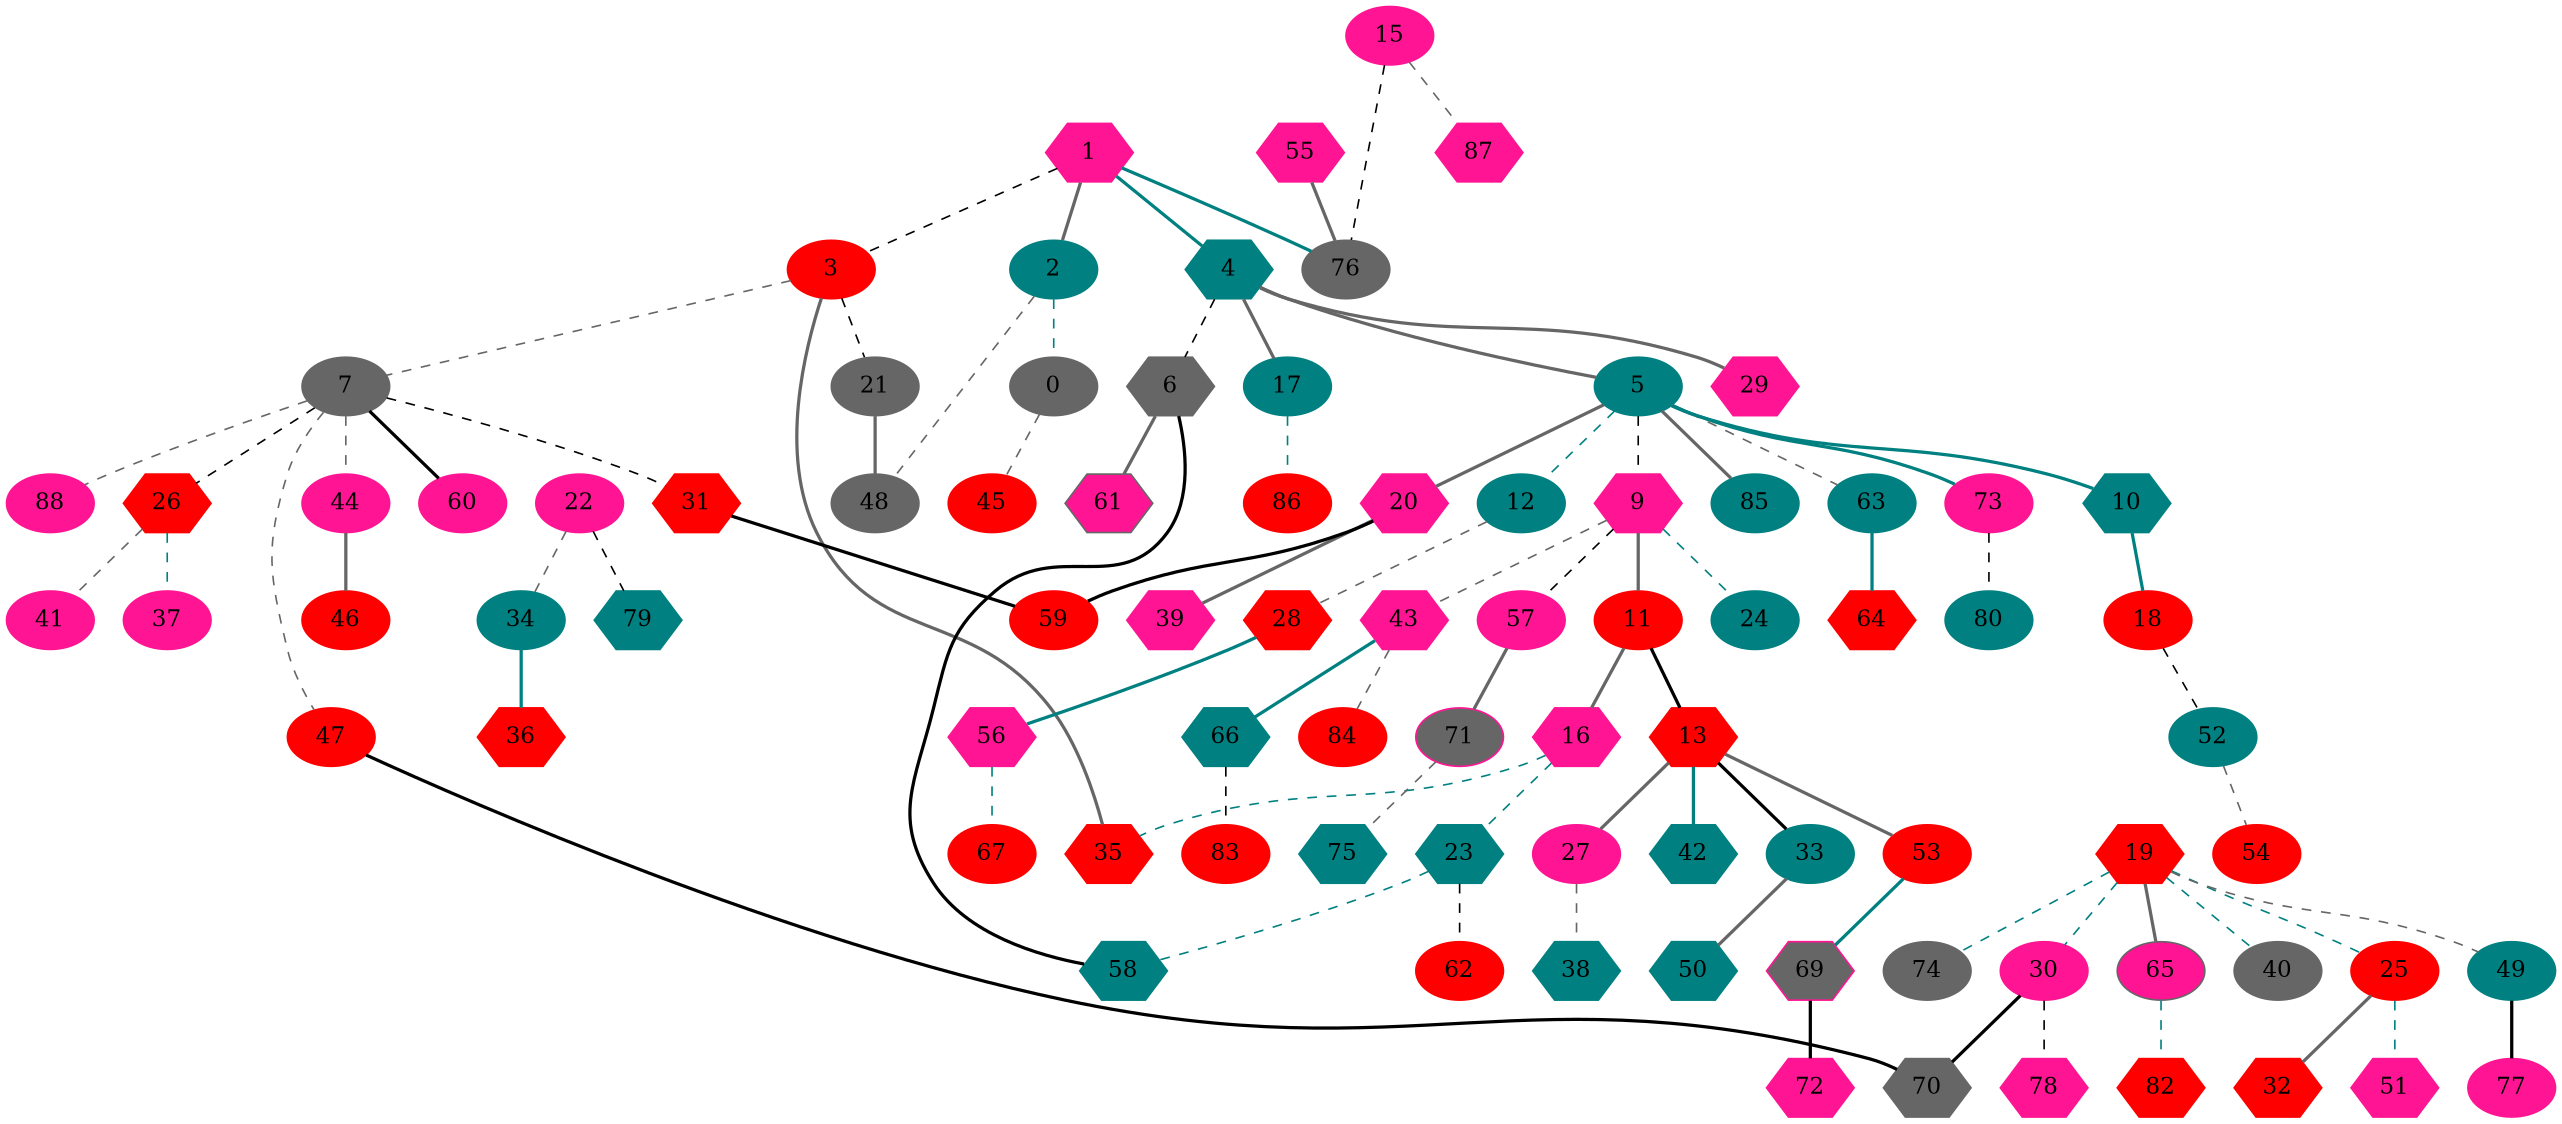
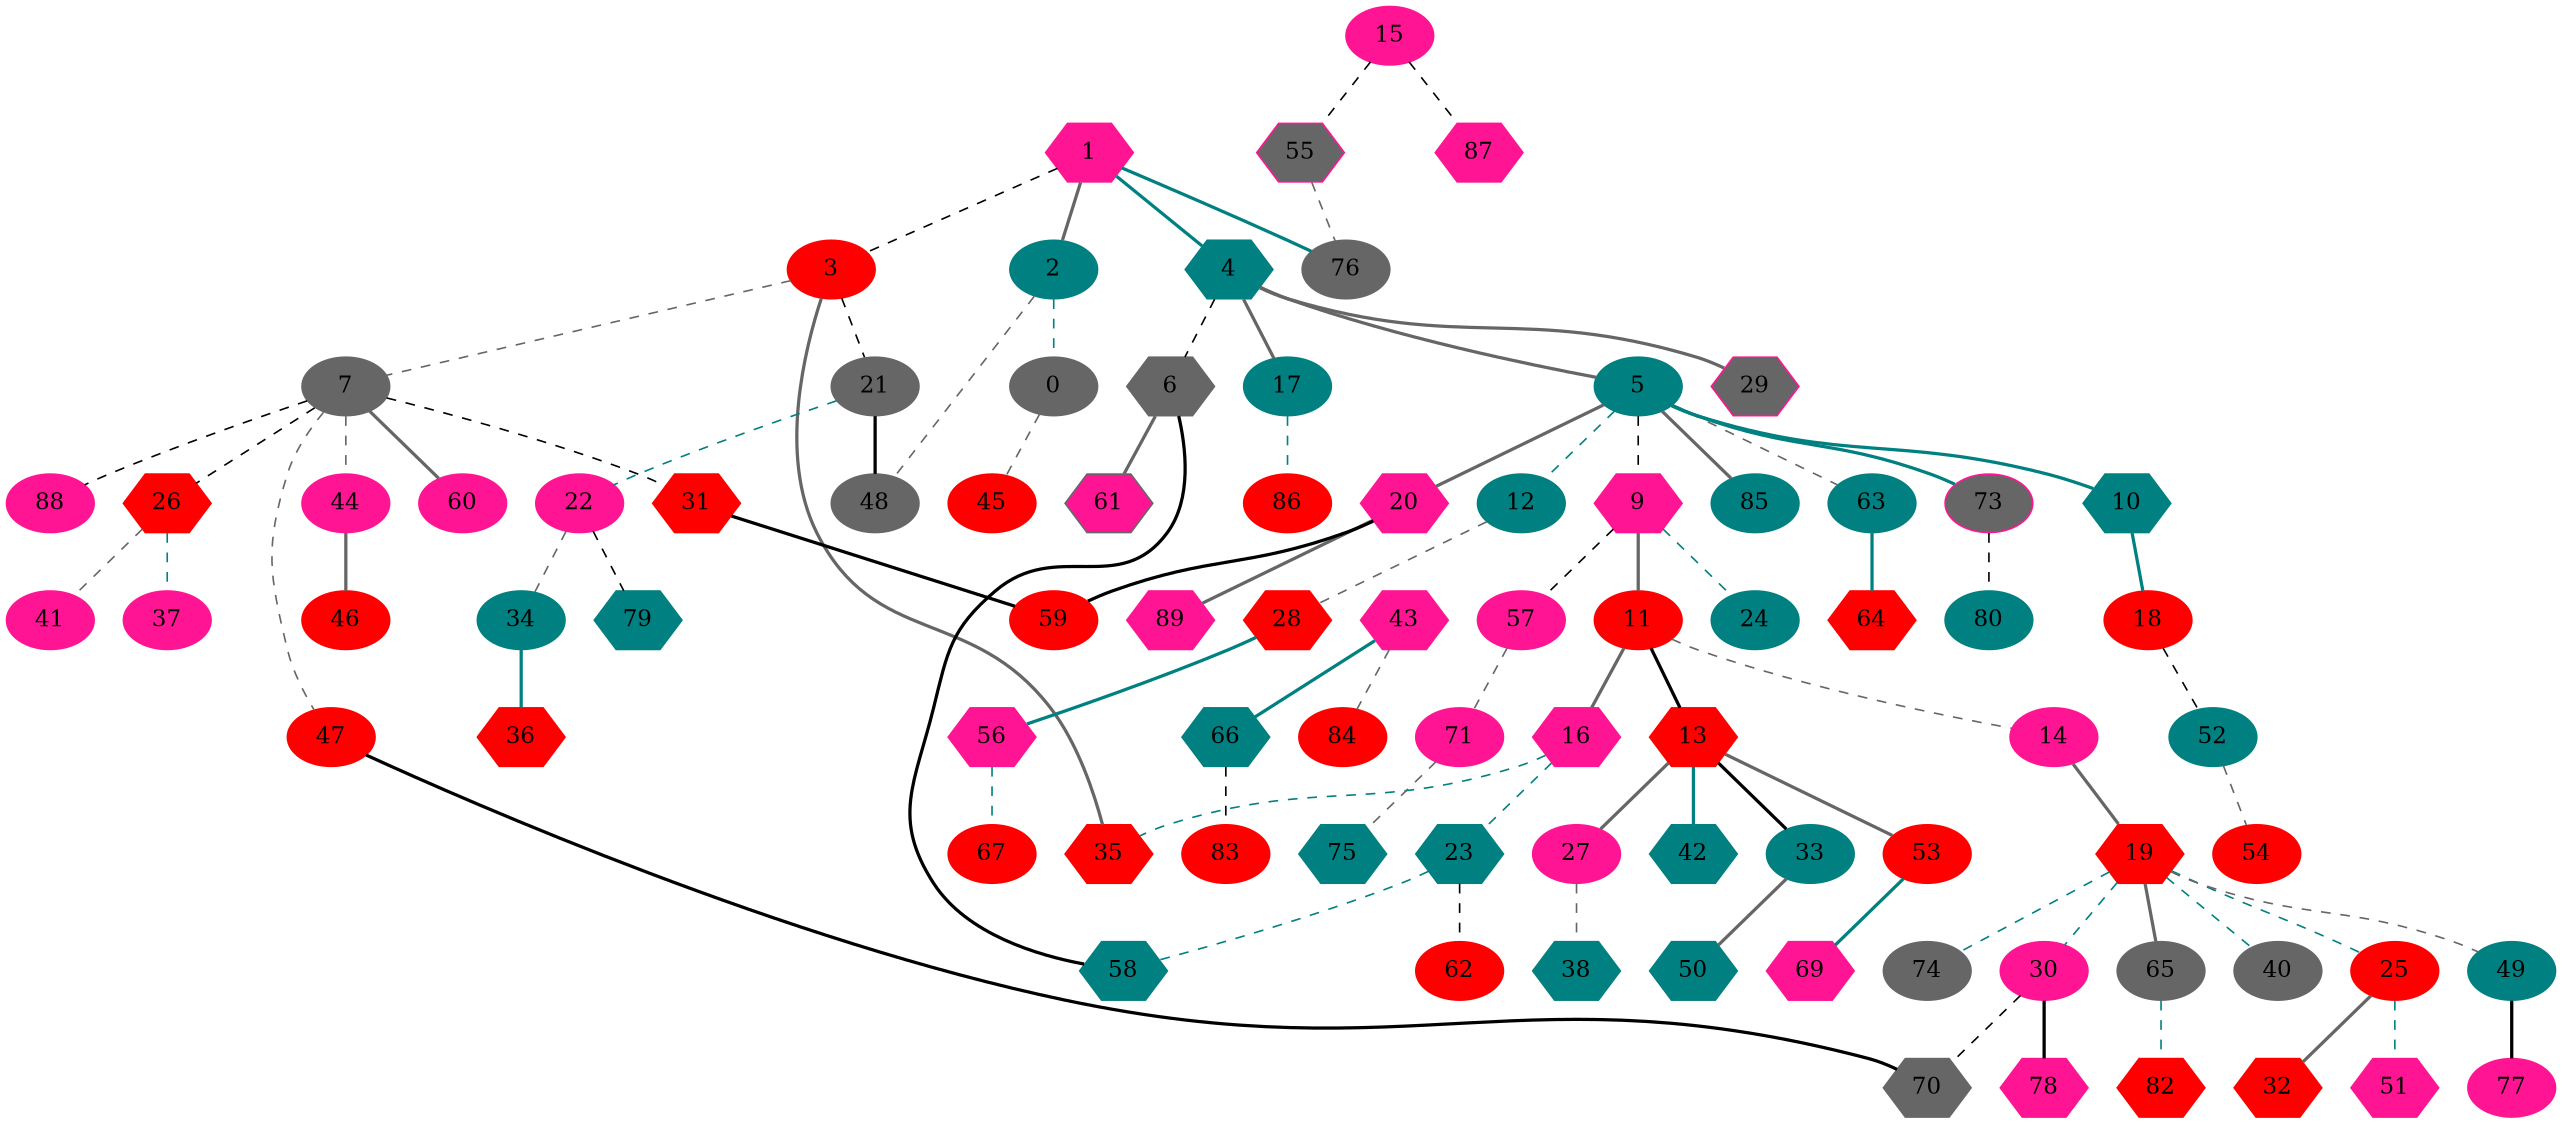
  graph {
    node [color=deeppink shape=ellipse style=filled]
    edge [color=gray40 style=dashed]
    1 [shape=hexagon]
    2 [color=teal]
    3 [color=red]
    4 [color=teal shape=hexagon]
    76 [color=gray40]
    n6 [color=gray40 label=0]
    48 [color=gray40]
    7 [color=gray40]
    21 [color=gray40]
    35 [color=red shape=hexagon]
    5 [color=teal]
    6 [color=gray40 shape=hexagon]
    17 [color=teal]
-   29 [shape=hexagon]
-   55 [shape=hexagon]
+   29 [shape=hexagon fillcolor=gray40]
+   55 [shape=hexagon fillcolor=gray40]
    15
    n17 [label=87 shape=hexagon]
    45 [color=red]
    26 [color=red shape=hexagon]
    31 [color=red shape=hexagon]
    44
    47 [color=red]
    60
    n24 [label=88]
    22
    9 [shape=hexagon]
    10 [color=teal shape=hexagon]
    12 [color=teal]
    20 [shape=hexagon]
    63 [color=teal]
-   73
+   73 [fillcolor=gray40]
    85 [color=teal]
    58 [color=teal shape=hexagon]
    61 [color=gray40 fillcolor=deeppink shape=hexagon]
    86 [color=red]
    11 [color=red]
    24 [color=teal]
    43 [shape=hexagon]
    57
    18 [color=red]
    28 [color=red shape=hexagon]
-   39 [shape=hexagon]
+   39 [shape=hexagon label=89]
    59 [color=red]
    64 [color=red shape=hexagon]
    80 [color=teal]
    37
    41
    46 [color=red]
    70 [color=gray40 shape=hexagon]
    13 [color=red shape=hexagon]
+   14
    16 [shape=hexagon]
    66 [color=teal shape=hexagon]
    84 [color=red]
-   71 [fillcolor=gray40]
+   71
    52 [color=teal]
    27
    33 [color=teal]
    42 [color=teal shape=hexagon]
    53 [color=red]
    19 [color=red shape=hexagon]
    23 [color=teal shape=hexagon]
    56 [shape=hexagon]
    38 [color=teal shape=hexagon]
    50 [color=teal shape=hexagon]
-   69 [shape=hexagon fillcolor=gray40]
-   65 [color=gray40 fillcolor=deeppink]
+   69 [shape=hexagon]
+   65 [color=gray40]
    25 [color=red]
    30
    40 [color=gray40]
    49 [color=teal]
    74 [color=gray40]
    82 [color=red shape=hexagon]
    62 [color=red]
    54 [color=red]
    32 [color=red shape=hexagon]
    51 [shape=hexagon]
    78 [shape=hexagon]
    77
    34 [color=teal]
    79 [color=teal shape=hexagon]
    36 [color=red shape=hexagon]
    67 [color=red]
    83 [color=red]
-   72 [shape=hexagon]
    75 [color=teal shape=hexagon]
    1 -- 2 [style=bold]
    1 -- 3 [color=black]
    1 -- 4 [color=teal style=bold]
    1 -- 76 [color=teal style=bold]
    2 -- n6 [color=teal]
    2 -- 48
    3 -- 7
    3 -- 21 [color=black]
    3 -- 35 [style=bold]
    4 -- 5 [style=bold]
    4 -- 6 [color=black]
    4 -- 17 [style=bold]
    4 -- 29 [style=bold]
    n6 -- 45
    7 -- 26 [color=black]
    7 -- 31 [color=black]
    7 -- 44
    7 -- 47
-   7 -- 60 [color=black style=bold]
-   7 -- n24
-   21 -- 48 [style=bold]
+   7 -- 60 [style=bold]
+   7 -- n24 [color=black]
+   21 -- 48 [color=black style=bold]
+   21 -- 22 [color=teal]
    5 -- 9 [color=black]
    5 -- 10 [color=teal style=bold]
    5 -- 12 [color=teal]
    5 -- 20 [style=bold]
    5 -- 63
    5 -- 73 [color=teal style=bold]
    5 -- 85 [style=bold]
    6 -- 58 [color=black style=bold]
    6 -- 61 [style=bold]
    17 -- 86 [color=teal]
-   55 -- 76 [style=bold]
-   15 -- 76 [color=black]
-   15 -- n17
+   55 -- 76
+   15 -- 55 [color=black]
+   15 -- n17 [color=black]
    26 -- 37 [color=teal]
    26 -- 41
    31 -- 59 [color=black style=bold]
    44 -- 46 [style=bold]
    47 -- 70 [color=black style=bold]
    22 -- 34
    22 -- 79 [color=black]
    9 -- 11 [style=bold]
    9 -- 24 [color=teal]
-   9 -- 43
    9 -- 57 [color=black]
    10 -- 18 [color=teal style=bold]
    12 -- 28
    20 -- 39 [style=bold]
    20 -- 59 [color=black style=bold]
    63 -- 64 [color=teal style=bold]
    73 -- 80 [color=black]
    11 -- 13 [color=black style=bold]
+   11 -- 14
    11 -- 16 [style=bold]
    43 -- 66 [color=teal style=bold]
    43 -- 84
-   57 -- 71 [style=bold]
+   57 -- 71
    18 -- 52 [color=black]
    28 -- 56 [color=teal style=bold]
    13 -- 27 [style=bold]
    13 -- 33 [color=black style=bold]
    13 -- 42 [color=teal style=bold]
    13 -- 53 [style=bold]
+   14 -- 19 [style=bold]
    16 -- 35 [color=teal]
    16 -- 23 [color=teal]
    66 -- 83 [color=black]
    71 -- 75
    52 -- 54
    27 -- 38
    33 -- 50 [style=bold]
    53 -- 69 [color=teal style=bold]
    19 -- 65 [style=bold]
    19 -- 25 [color=teal]
    19 -- 30 [color=teal]
    19 -- 40 [color=teal]
    19 -- 49
    19 -- 74 [color=teal]
    23 -- 58 [color=teal]
    23 -- 62 [color=black]
    56 -- 67 [color=teal]
-   69 -- 72 [color=black style=bold]
    65 -- 82 [color=teal]
    25 -- 32 [style=bold]
    25 -- 51 [color=teal]
-   30 -- 70 [color=black style=bold]
-   30 -- 78 [color=black]
+   30 -- 70 [color=black]
+   30 -- 78 [color=black style=bold]
    49 -- 77 [color=black style=bold]
    34 -- 36 [color=teal style=bold]
  }
